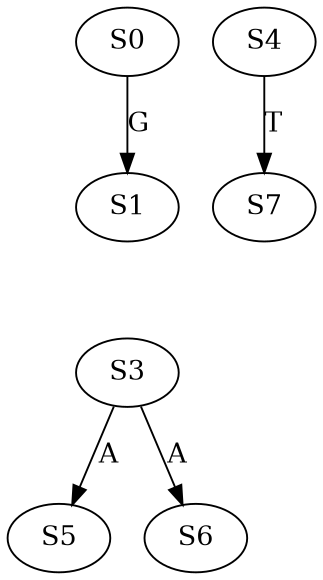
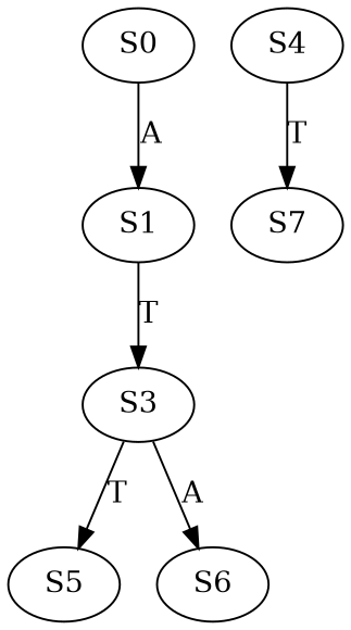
  strict digraph {
    S0
    S1
    S3
    S5
    S6
    S4
    S7
-   S0 -> S1 [label=G]
-   S3 -> S5 [label=A]
+   S0 -> S1 [label=A]
+   S1 -> S3 [label=T]
+   S3 -> S5 [label=T]
    S3 -> S6 [label=A]
    S4 -> S7 [label=T]
  }
